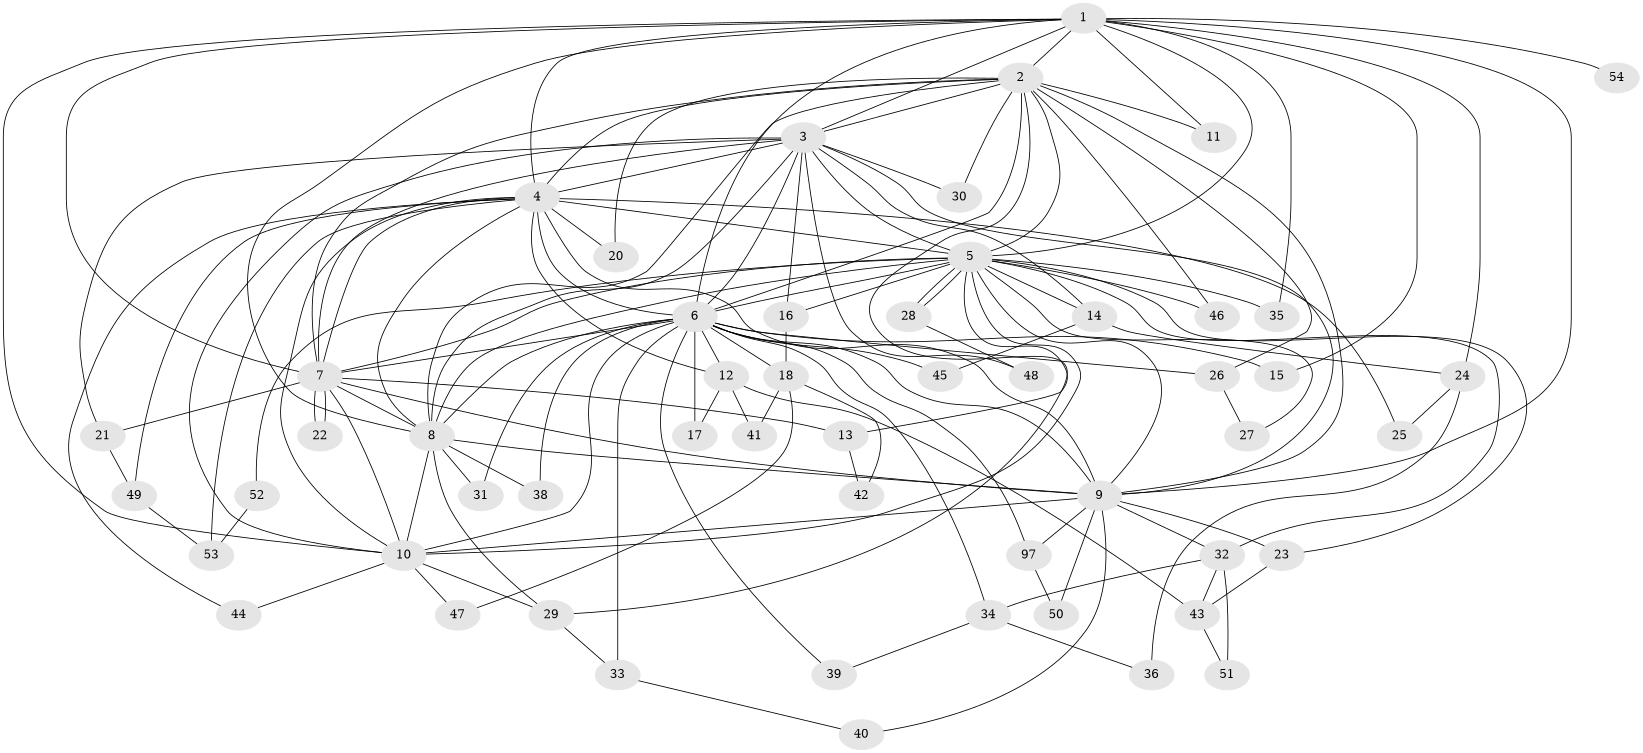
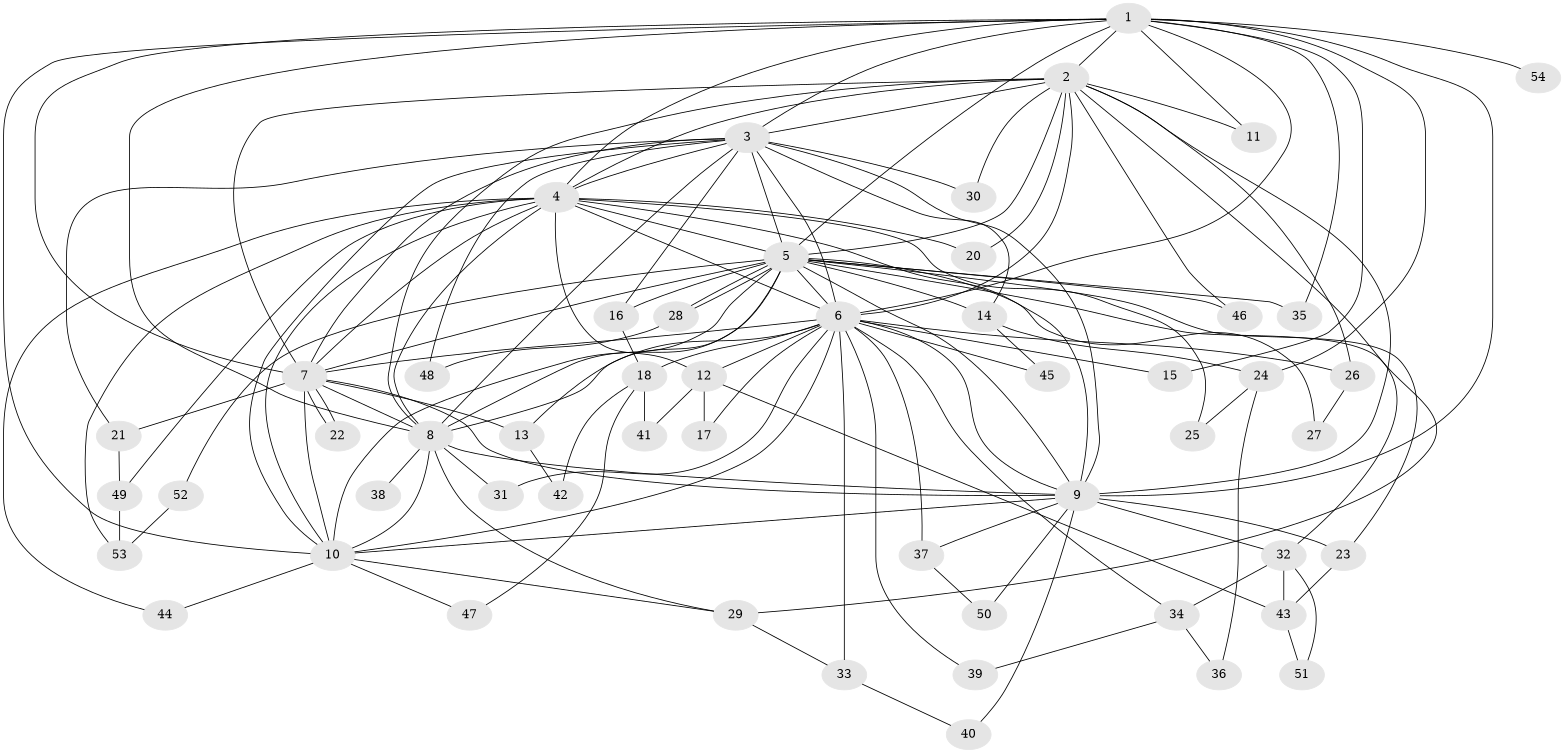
  graph {
    node [color=gray90 style=filled]
    1
    2
    3
    4
    5
    6
    7
    8
    9
    10
    11
    15
    24
    35
    54
    20
    26
    30
    46
    29
    14
    16
    21
    48
    12
    25
    44
    49
    53
    13
    23
    27
    28
    32
    52
    17
    18
    31
    33
    34
-   37 [label=97]
+   37
    38
    39
    45
    22
    40
    50
    47
    36
    41
    43
    42
    51
    1 -- 2
    1 -- 3
    1 -- 4
    1 -- 5
    1 -- 6
    1 -- 7
    1 -- 8
    1 -- 9
    1 -- 10
    1 -- 11
    1 -- 15
    1 -- 24
    1 -- 35
    1 -- 54
    2 -- 3
    2 -- 4
    2 -- 5
    2 -- 6
    2 -- 7
    2 -- 8
    2 -- 9
    2 -- 11
    2 -- 20
    2 -- 26
    2 -- 30
    2 -- 46
    2 -- 29
    3 -- 4
    3 -- 5
    3 -- 6
    3 -- 7
    3 -- 8
    3 -- 9
    3 -- 10
    3 -- 30
    3 -- 14
    3 -- 16
    3 -- 21
    3 -- 48
    4 -- 5
    4 -- 6
    4 -- 7
    4 -- 8
    4 -- 9
    4 -- 10
    4 -- 20
    4 -- 12
    4 -- 25
    4 -- 44
    4 -- 49
    4 -- 53
    5 -- 6
    5 -- 7
    5 -- 8
    5 -- 9
    5 -- 10
    5 -- 35
    5 -- 46
    5 -- 14
    5 -- 16
    5 -- 13
    5 -- 23
    5 -- 27
    5 -- 28
    5 -- 28
    5 -- 32
    5 -- 52
    6 -- 7
    6 -- 8
    6 -- 9
    6 -- 10
    6 -- 15
    6 -- 26
    6 -- 12
    6 -- 17
    6 -- 18
    6 -- 31
    6 -- 33
    6 -- 34
    6 -- 37
-   6 -- 38
    6 -- 39
    6 -- 45
    7 -- 8
    7 -- 9
    7 -- 10
    7 -- 21
    7 -- 13
    7 -- 22
    7 -- 22
    8 -- 9
    8 -- 10
    8 -- 29
    8 -- 31
    8 -- 38
    9 -- 10
    9 -- 23
    9 -- 32
    9 -- 37
    9 -- 40
    9 -- 50
    10 -- 29
    10 -- 44
    10 -- 47
    24 -- 25
    24 -- 36
    26 -- 27
    29 -- 33
    14 -- 24
    14 -- 45
    16 -- 18
    21 -- 49
    12 -- 17
    12 -- 41
    12 -- 43
    49 -- 53
    13 -- 42
    23 -- 43
    28 -- 48
    32 -- 34
    32 -- 43
    32 -- 51
    52 -- 53
    18 -- 47
    18 -- 41
    18 -- 42
    33 -- 40
    34 -- 39
    34 -- 36
    37 -- 50
    43 -- 51
  }
